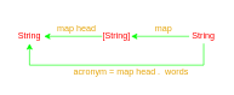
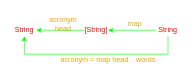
  <mxCell id="0" />
  <mxCell id="1" parent="0" />
  <mxCell id="2" value="" style="endArrow=classic;html=1;rounded=0;fillColor=#ffe6cc;strokeColor=#00FF00;exitX=0;exitY=0.5;exitDx=0;exitDy=0;entryX=1;entryY=0.5;entryDx=0;entryDy=0;" edge="1" parent="1" source="3" target="5"><mxGeometry width="50" height="50" relative="1" as="geometry"><mxPoint x="280" y="50" as="sourcePoint" /><mxPoint x="180" y="50" as="targetPoint" /></mxGeometry></mxCell>
  <mxCell id="3" value="String" style="text;html=1;align=center;verticalAlign=middle;whiteSpace=wrap;rounded=0;fontColor=#ff0000;" vertex="1" parent="1"><mxGeometry x="260" y="40" width="40" height="20" as="geometry" /></mxCell>
- <mxCell id="4" value="map head" style="text;html=1;strokeColor=none;fillColor=none;align=center;verticalAlign=middle;whiteSpace=wrap;overflow=hidden;fontColor=#e5a50a;" vertex="1" parent="1"><mxGeometry x="70" y="20" width="70" height="40" as="geometry" /></mxCell>
+ <mxCell id="4" value="acronym head" style="text;html=1;strokeColor=none;fillColor=none;align=center;verticalAlign=middle;whiteSpace=wrap;overflow=hidden;fontColor=#e5a50a;" vertex="1" parent="1"><mxGeometry x="70" y="20" width="70" height="40" as="geometry" /></mxCell>
  <mxCell id="5" value="[String]" style="text;html=1;align=center;verticalAlign=middle;whiteSpace=wrap;rounded=0;fontColor=#ff0000;" vertex="1" parent="1"><mxGeometry x="140" y="30" width="40" height="40" as="geometry" /></mxCell>
  <mxCell id="6" value="map" style="text;html=1;strokeColor=none;fillColor=none;align=center;verticalAlign=middle;whiteSpace=wrap;overflow=hidden;fontColor=#e5a50a;" vertex="1" parent="1"><mxGeometry x="190" y="20" width="70" height="40" as="geometry" /></mxCell>
  <mxCell id="7" value="String" style="text;html=1;align=center;verticalAlign=middle;whiteSpace=wrap;rounded=0;fontColor=#ff0000;" vertex="1" parent="1"><mxGeometry x="20" y="40" width="40" height="20" as="geometry" /></mxCell>
  <mxCell id="8" value="" style="endArrow=classic;html=1;rounded=0;fillColor=#ffe6cc;strokeColor=#00FF00;exitX=0;exitY=0.5;exitDx=0;exitDy=0;entryX=1;entryY=0.5;entryDx=0;entryDy=0;" edge="1" parent="1" source="5" target="7"><mxGeometry width="50" height="50" relative="1" as="geometry"><mxPoint x="90" y="80" as="sourcePoint" /><mxPoint x="140" y="30" as="targetPoint" /></mxGeometry></mxCell>
  <mxCell id="9" value="" style="endArrow=classic;html=1;rounded=0;fillColor=#ffe6cc;strokeColor=#00FF00;entryX=0.5;entryY=1;entryDx=0;entryDy=0;" edge="1" parent="1" source="3" target="7"><mxGeometry width="50" height="50" relative="1" as="geometry"><mxPoint x="280" y="100" as="sourcePoint" /><mxPoint x="-10" y="90" as="targetPoint" /><Array as="points"><mxPoint x="280" y="90" /><mxPoint x="40" y="90" /></Array></mxGeometry></mxCell>
  <mxCell id="10" value="&lt;div&gt;acronym = map head .&amp;nbsp; words&lt;/div&gt;" style="text;html=1;strokeColor=none;fillColor=none;align=center;verticalAlign=middle;whiteSpace=wrap;overflow=hidden;fontColor=#e5a50a;" vertex="1" parent="1"><mxGeometry x="75" y="90" width="210" height="20" as="geometry" /></mxCell>
